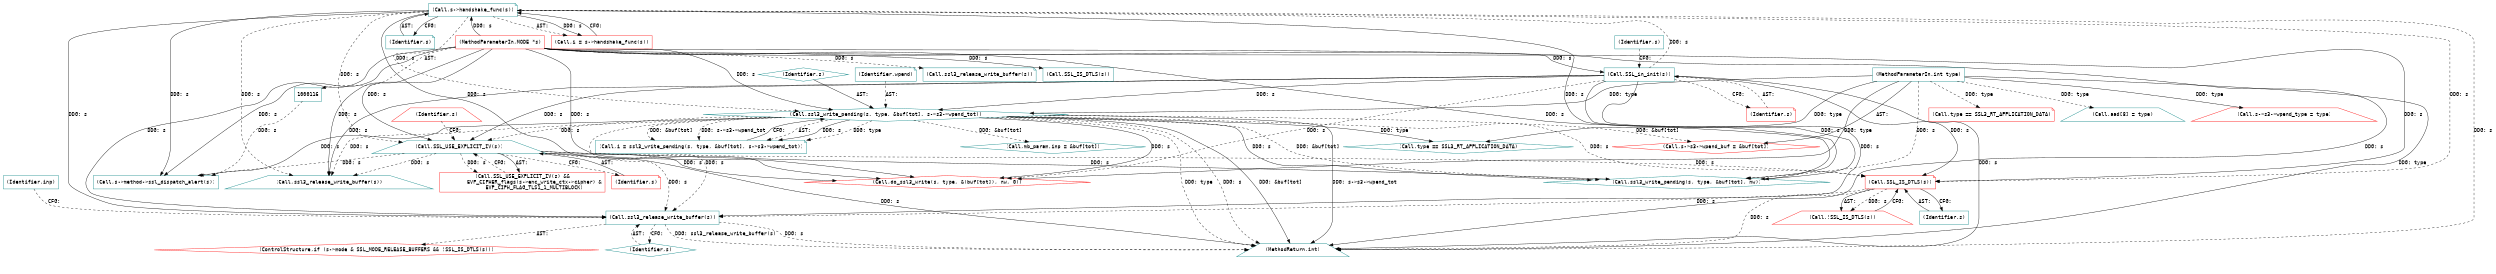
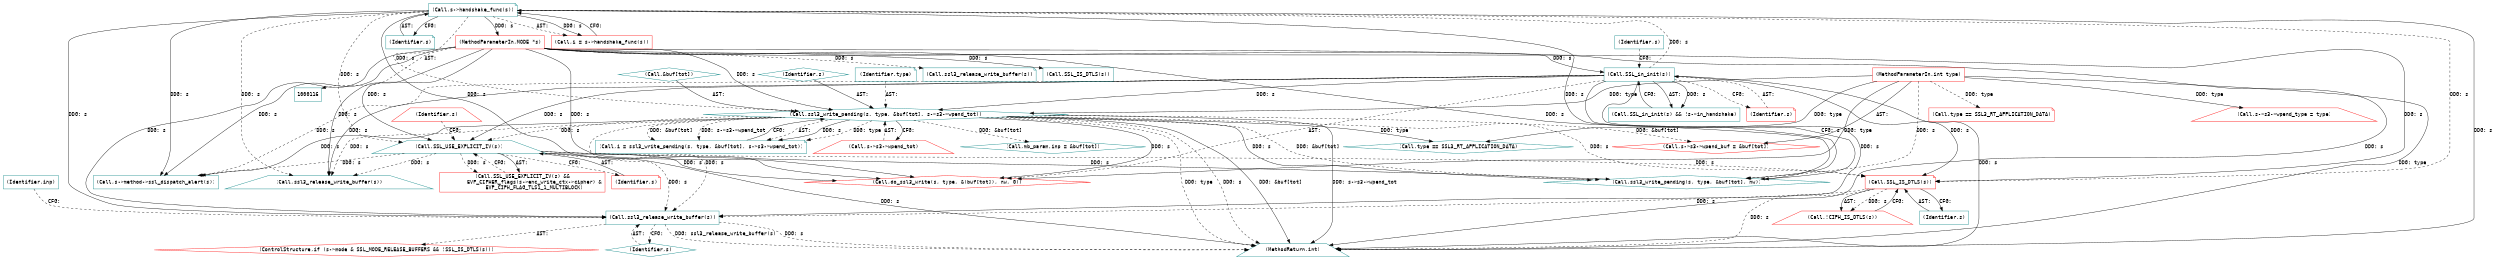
  digraph {
    fontname="DejaVu Sans Mono"
    node [color=teal fontname="DejaVu Sans Mono" shape=box]
    edge [fontname="DejaVu Sans Mono" style=solid]
    n1 [label="(Call,ssl3_release_write_buffer(s))"]
    n2 [color=red label="(ControlStructure,if (s->mode & SSL_MODE_RELEASE_BUFFERS && !SSL_IS_DTLS(s)))" shape=diamond]
    n3 [label="(MethodReturn,int)" shape=trapezium]
    n4 [label="(Identifier,s)" shape=diamond]
    n5 [label="(Call,s->handshake_func(s))" shape=note]
    n6 [label="(Call,ssl3_write_pending(s, type, &buf[tot], s->s3->wpend_tot))" shape=diamond]
    n7 [color=red label="(Call,SSL_IS_DTLS(s))" shape=note]
    n8 [label="(Call,SSL_USE_EXPLICIT_IV(s))" shape=trapezium]
    n9 [label="(Identifier,s)" shape=note]
    n10 [label="(Call,ssl3_write_pending(s, type, &buf[tot], nw))" shape=diamond]
    n11 [label="(Call,ssl3_release_write_buffer(s))" shape=trapezium]
    n12 [color=red label="(Call,i = s->handshake_func(s))"]
    n13 [label="(Call,s->method->ssl_dispatch_alert(s))"]
    n14 [color=red label="(Call,do_ssl3_write(s, type, &(buf[tot]), nw, 0))" shape=diamond]
    n15 [label="(Call,type == SSL3_RT_APPLICATION_DATA)" shape=diamond]
    n16 [label="(Call,i = ssl3_write_pending(s, type, &buf[tot], s->s3->wpend_tot))" shape=note]
+   n17 [color=red label="(Call,s->s3->wpend_tot)" shape=trapezium]
    n18 [label="(Call,mb_param.inp = &buf[tot])" shape=diamond]
    n19 [color=red label="(Call,s->s3->wpend_buf = &buf[tot])" shape=diamond]
-   n20 [color=red label="(Call,!SSL_IS_DTLS(s))" shape=trapezium]
+   n20 [color=red label="(Call,!CIPH_IS_DTLS(s))" shape=trapezium]
    n21 [label="(Identifier,s)"]
    n22 [color=red label="(Identifier,s)" shape=note]
    n23 [color=red label="(Call,SSL_USE_EXPLICIT_IV(s) &&\n        EVP_CIPHER_flags(s->enc_write_ctx->cipher) &\n        EVP_CIPH_FLAG_TLS1_1_MULTIBLOCK)"]
    n24 [label="(Call,SSL_in_init(s))"]
+   n25 [label="(Call,SSL_in_init(s) && !s->in_handshake)"]
    n26 [color=red label="(Identifier,s)" shape=note]
    n27 [color=red label="(MethodParameterIn,MODE *s)"]
    n28 [label="(Call,ssl3_release_write_buffer(s))" shape=note]
    n29 [label="(Call,SSL_IS_DTLS(s))"]
    1000116
-   n31 [label="(MethodParameterIn,int type)"]
+   n31 [color=red label="(MethodParameterIn,int type)"]
    n32 [color=red label="(Call,type == SSL3_RT_APPLICATION_DATA)" shape=note]
-   n33 [label="(Call,aad[8] = type)" shape=trapezium]
    n34 [color=red label="(Call,s->s3->wpend_type = type)" shape=trapezium]
    n35 [label="(Identifier,inp)"]
    n36 [color=red label="(Identifier,s)" shape=trapezium]
    n37 [label="(Identifier,s)" shape=diamond]
-   n38 [label="(Identifier,wpend)" shape=note]
+   n38 [label="(Identifier,type)" shape=note]
+   n39 [label="(Call,&buf[tot])" shape=diamond]
    n40 [label="(Identifier,s)"]
    n1 -> n2 [label="AST: " style=dashed]
    n1 -> n3 [label="DDG: ssl3_release_write_buffer(s)" style=dashed]
    n1 -> n3 [label="DDG: s" style=dashed]
    n1 -> n4 [label="CFG: " style=dashed]
    n4 -> n1 [label="AST: " style=dashed]
    n5 -> n1 [label="DDG: s"]
-   n5 -> n3 [label="DDG: s" style=dashed]
+   n5 -> n3 [label="DDG: s"]
    n5 -> n6 [label="DDG: s" style=dashed]
    n5 -> n7 [label="DDG: s" style=dashed]
    n5 -> n8 [label="DDG: s" style=dashed]
    n5 -> n9 [label="CFG: "]
    n5 -> n10 [label="DDG: s"]
    n5 -> n11 [label="DDG: s" style=dashed]
    n5 -> n12 [label="AST: " style=dashed]
    n5 -> n12 [label="DDG: s"]
    n5 -> n13 [label="DDG: s"]
    n5 -> n14 [label="DDG: s"]
    n6 -> n1 [label="DDG: s" style=dashed]
    n6 -> n3 [label="DDG: type" style=dashed]
    n6 -> n3 [label="DDG: s" style=dashed]
    n6 -> n3 [label="DDG: &buf[tot]"]
    n6 -> n3 [label="DDG: s->s3->wpend_tot"]
    n6 -> n7 [label="DDG: s" style=dashed]
    n6 -> n8 [label="DDG: s" style=dashed]
    n6 -> n10 [label="DDG: s"]
    n6 -> n10 [label="DDG: &buf[tot]" style=dashed]
    n6 -> n11 [label="DDG: s" style=dashed]
    n6 -> n13 [label="DDG: s"]
    n6 -> n14 [label="DDG: s"]
    n6 -> n15 [label="DDG: type"]
    n6 -> n16 [label="AST: " style=dashed]
    n6 -> n16 [label="DDG: s"]
    n6 -> n16 [label="DDG: type" style=dashed]
    n6 -> n16 [label="DDG: &buf[tot]" style=dashed]
    n6 -> n16 [label="DDG: s->s3->wpend_tot" style=dashed]
+   n6 -> n17 [label="CFG: "]
    n6 -> n18 [label="DDG: &buf[tot]" style=dashed]
    n6 -> n19 [label="DDG: &buf[tot]" style=dashed]
    n7 -> n1 [label="DDG: s" style=dashed]
    n7 -> n3 [label="DDG: s" style=dashed]
    n7 -> n20 [label="AST: "]
    n7 -> n20 [label="DDG: s" style=dashed]
    n7 -> n21 [label="CFG: "]
    n8 -> n1 [label="DDG: s" style=dashed]
    n8 -> n3 [label="DDG: s"]
    n8 -> n7 [label="DDG: s" style=dashed]
    n8 -> n10 [label="DDG: s"]
    n8 -> n11 [label="DDG: s" style=dashed]
    n8 -> n13 [label="DDG: s" style=dashed]
    n8 -> n14 [label="DDG: s"]
    n8 -> n22 [label="CFG: " style=dashed]
    n8 -> n23 [label="AST: "]
    n8 -> n23 [label="DDG: s" style=dashed]
    n9 -> n5 [label="AST: "]
    n12 -> n5 [label="CFG: "]
    n16 -> n6 [label="CFG: "]
+   n17 -> n6 [label="AST: " style=dashed]
    n20 -> n7 [label="CFG: "]
    n21 -> n7 [label="AST: "]
    n22 -> n8 [label="AST: "]
    n23 -> n8 [label="CFG: " style=dashed]
    n24 -> n1 [label="DDG: s"]
    n24 -> n3 [label="DDG: s"]
    n24 -> n5 [label="DDG: s" style=dashed]
    n24 -> n6 [label="DDG: s"]
    n24 -> n7 [label="DDG: s"]
    n24 -> n8 [label="DDG: s"]
-   n24 -> n10 [label="DDG: s"]
+   n24 -> n10 [label="CFG: s"]
    n24 -> n11 [label="DDG: s"]
-   1000116 -> n13 [label="DDG: s" style=dashed]
-   n24 -> n14 [label="DDG: s" style=dashed]
+   n24 -> n13 [label="DDG: s" style=dashed]
+   n24 -> n14 [label="AST: " style=dashed]
+   n24 -> n25 [label="AST: "]
+   n24 -> n25 [label="DDG: s"]
    n24 -> n26 [label="CFG: " style=dashed]
+   n25 -> n24 [label="CFG: "]
    n26 -> n24 [label="AST: " style=dashed]
    n27 -> n1 [label="DDG: s"]
    n27 -> n3 [label="DDG: s"]
-   n27 -> n5 [label="DDG: s"]
+   n5 -> n27 [label="DDG: s"]
    n27 -> n6 [label="DDG: s"]
    n27 -> n7 [label="DDG: s"]
    n27 -> n8 [label="DDG: s"]
    n27 -> n10 [label="DDG: s"]
    n27 -> n11 [label="DDG: s"]
    n27 -> n13 [label="DDG: s"]
    n27 -> n14 [label="DDG: s"]
    n27 -> n24 [label="DDG: s"]
    n27 -> n28 [label="DDG: s" style=dashed]
    n27 -> n29 [label="DDG: s"]
    n27 -> 1000116 [label="AST: " style=dashed]
    n31 -> n3 [label="DDG: type"]
    n31 -> n6 [label="DDG: type"]
    n31 -> n10 [label="DDG: s" style=dashed]
    n31 -> n14 [label="DDG: type"]
    n31 -> n15 [label="DDG: type"]
    n31 -> n19 [label="AST: "]
    n31 -> n32 [label="DDG: type" style=dashed]
-   n31 -> n33 [label="DDG: type" style=dashed]
    n31 -> n34 [label="DDG: type"]
    n35 -> n1 [label="CFG: " style=dashed]
    n36 -> n8 [label="CFG: " style=dashed]
    n37 -> n6 [label="AST: "]
    n38 -> n6 [label="AST: " style=dashed]
+   n39 -> n6 [label="AST: "]
    n40 -> n24 [label="CFG: " style=dashed]
  }
